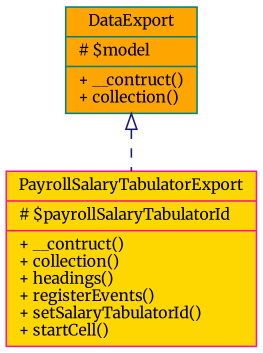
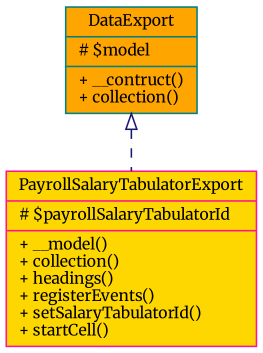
  digraph {
    fontname=Merriweather
    node [fontname=Merriweather fontsize=10 shape=record style=filled]
-   n1 [color=deeppink fillcolor=gold fontcolor=black height=0.2 label="{PayrollSalaryTabulatorExport\n|# $payrollSalaryTabulatorId\l|+ __contruct()\l+ collection()\l+ headings()\l+ registerEvents()\l+ setSalaryTabulatorId()\l+ startCell()\l}" width=0.4]
+   n1 [color=deeppink fillcolor=gold fontcolor=black height=0.2 label="{PayrollSalaryTabulatorExport\n|# $payrollSalaryTabulatorId\l|+ __model()\l+ collection()\l+ headings()\l+ registerEvents()\l+ setSalaryTabulatorId()\l+ startCell()\l}" width=0.4]
    n2 [color=teal height=0.2 label="{DataExport\n|# $model\l|+ __contruct()\l+ collection()\l}" width=0.4 fillcolor=orange]
    n2 -> n1 [arrowtail=onormal color=midnightblue dir=back fontname=Merriweather fontsize=10 labelfontname=Helvetica labelfontsize=10 style=dashed]
  }
